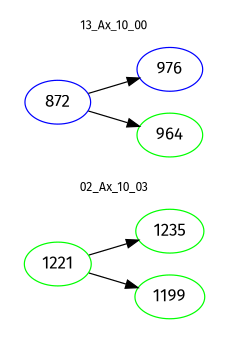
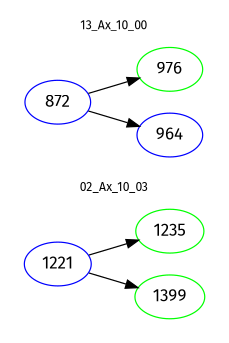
  digraph {
    fontname="Fira Sans"
    rankdir=LR
    node [color=blue fontname="Fira Sans"]
    edge [color=black fontname="Fira Sans"]
-   n1 [color=green label=1221]
-   n2 [color=green label=1199]
+   n1 [label=1221]
+   n2 [color=green label=1399]
    n3 [color=green label=1235]
    n4 [label=872]
-   n5 [color=green label=964]
-   n6 [label=976]
+   n5 [label=964]
+   n6 [color=green label=976]
    subgraph cluster_1 {
      color=white
      fontsize=10
      label="02_Ax_10_03"
      n1
      n2
      n3
    }
    subgraph cluster_2 {
      color=white
      fontsize=10
      label="13_Ax_10_00"
      n4
      n5
      n6
    }
    n1 -> n2
    n1 -> n3
    n4 -> n5
    n4 -> n6
  }
